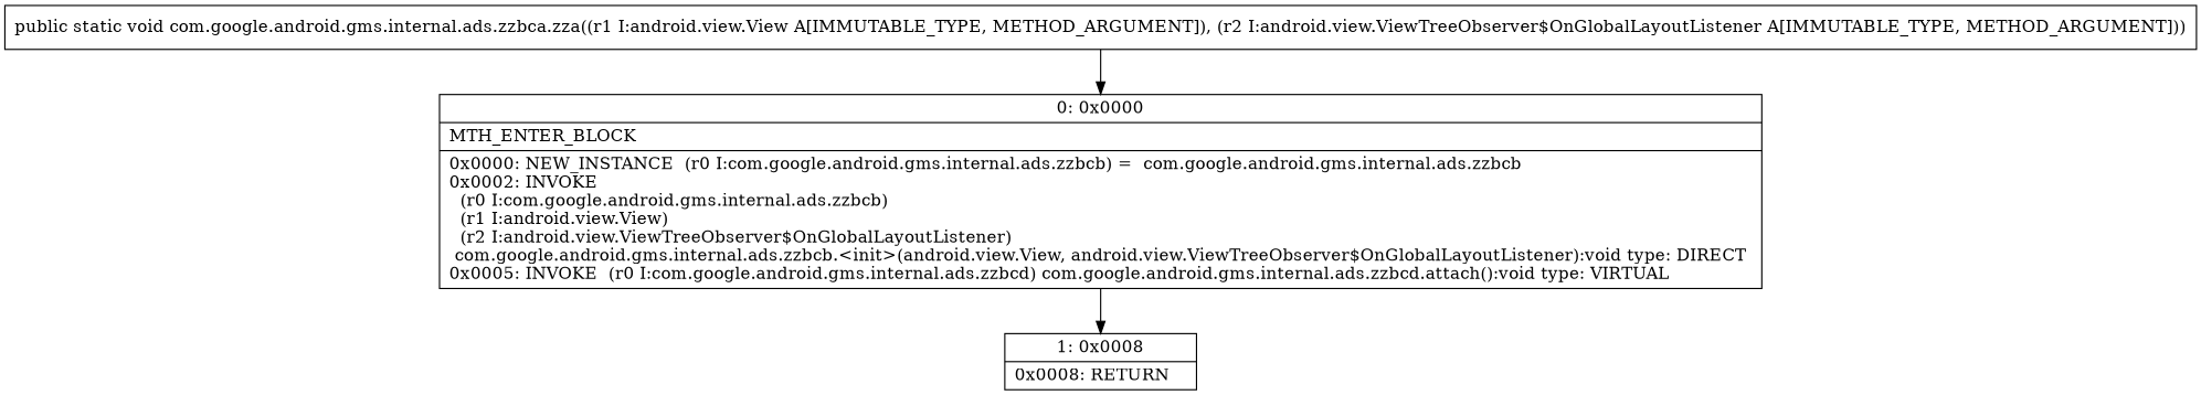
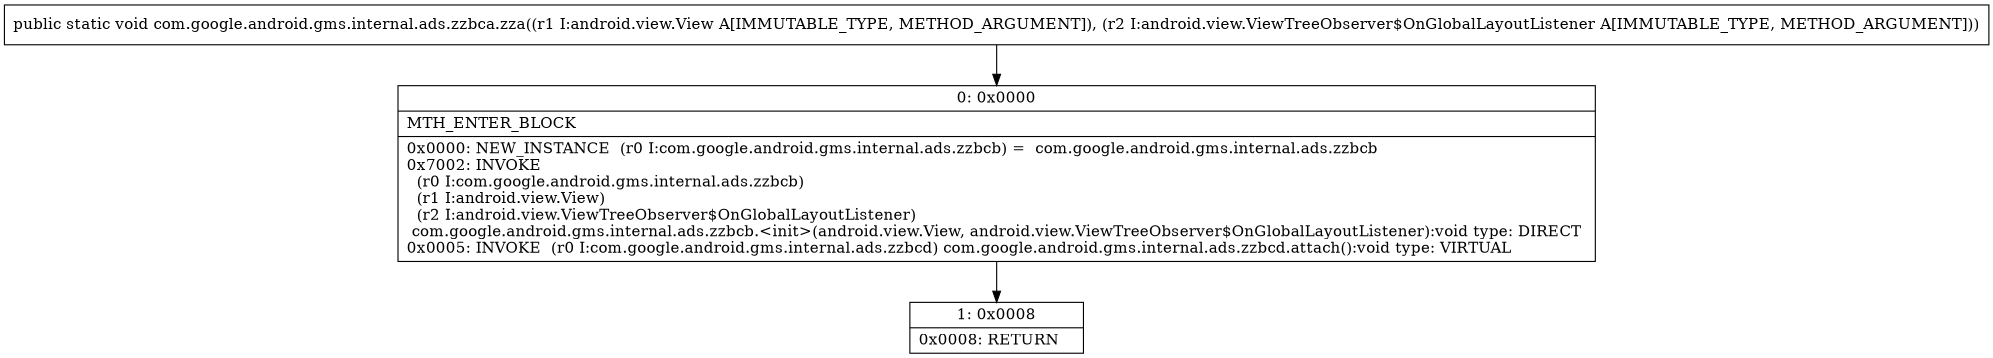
  digraph {
    node [shape=record]
-   n1 [label="{0\:\ 0x0000|MTH_ENTER_BLOCK\l|0x0000: NEW_INSTANCE  (r0 I:com.google.android.gms.internal.ads.zzbcb) =  com.google.android.gms.internal.ads.zzbcb \l0x0002: INVOKE  \l  (r0 I:com.google.android.gms.internal.ads.zzbcb)\l  (r1 I:android.view.View)\l  (r2 I:android.view.ViewTreeObserver$OnGlobalLayoutListener)\l com.google.android.gms.internal.ads.zzbcb.\<init\>(android.view.View, android.view.ViewTreeObserver$OnGlobalLayoutListener):void type: DIRECT \l0x0005: INVOKE  (r0 I:com.google.android.gms.internal.ads.zzbcd) com.google.android.gms.internal.ads.zzbcd.attach():void type: VIRTUAL \l}"]
+   n1 [label="{0\:\ 0x0000|MTH_ENTER_BLOCK\l|0x0000: NEW_INSTANCE  (r0 I:com.google.android.gms.internal.ads.zzbcb) =  com.google.android.gms.internal.ads.zzbcb \l0x7002: INVOKE  \l  (r0 I:com.google.android.gms.internal.ads.zzbcb)\l  (r1 I:android.view.View)\l  (r2 I:android.view.ViewTreeObserver$OnGlobalLayoutListener)\l com.google.android.gms.internal.ads.zzbcb.\<init\>(android.view.View, android.view.ViewTreeObserver$OnGlobalLayoutListener):void type: DIRECT \l0x0005: INVOKE  (r0 I:com.google.android.gms.internal.ads.zzbcd) com.google.android.gms.internal.ads.zzbcd.attach():void type: VIRTUAL \l}"]
    n2 [label="{1\:\ 0x0008|0x0008: RETURN   \l}"]
    n3 [label="{public static void com.google.android.gms.internal.ads.zzbca.zza((r1 I:android.view.View A[IMMUTABLE_TYPE, METHOD_ARGUMENT]), (r2 I:android.view.ViewTreeObserver$OnGlobalLayoutListener A[IMMUTABLE_TYPE, METHOD_ARGUMENT])) }"]
    n1 -> n2
    n3 -> n1
  }
